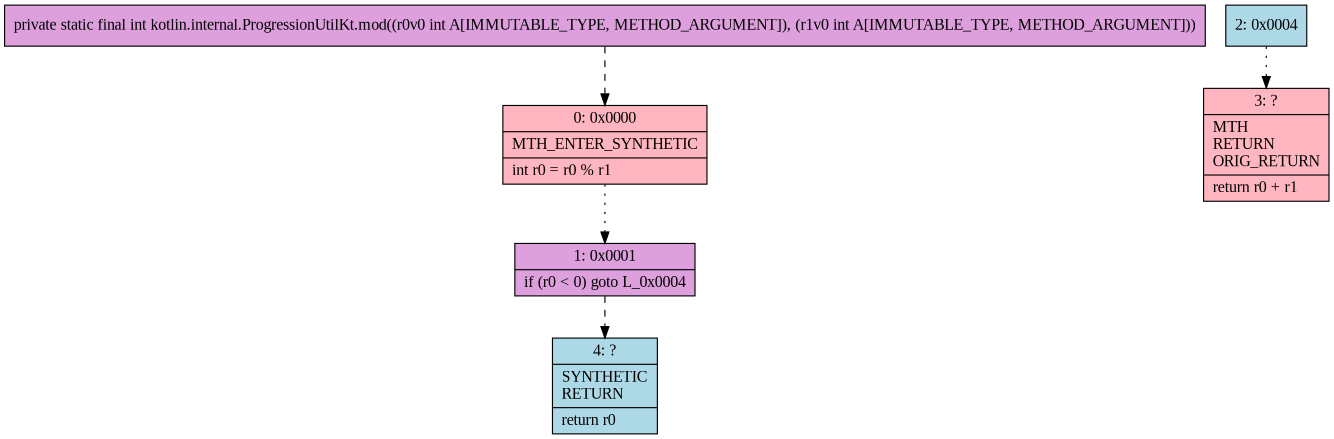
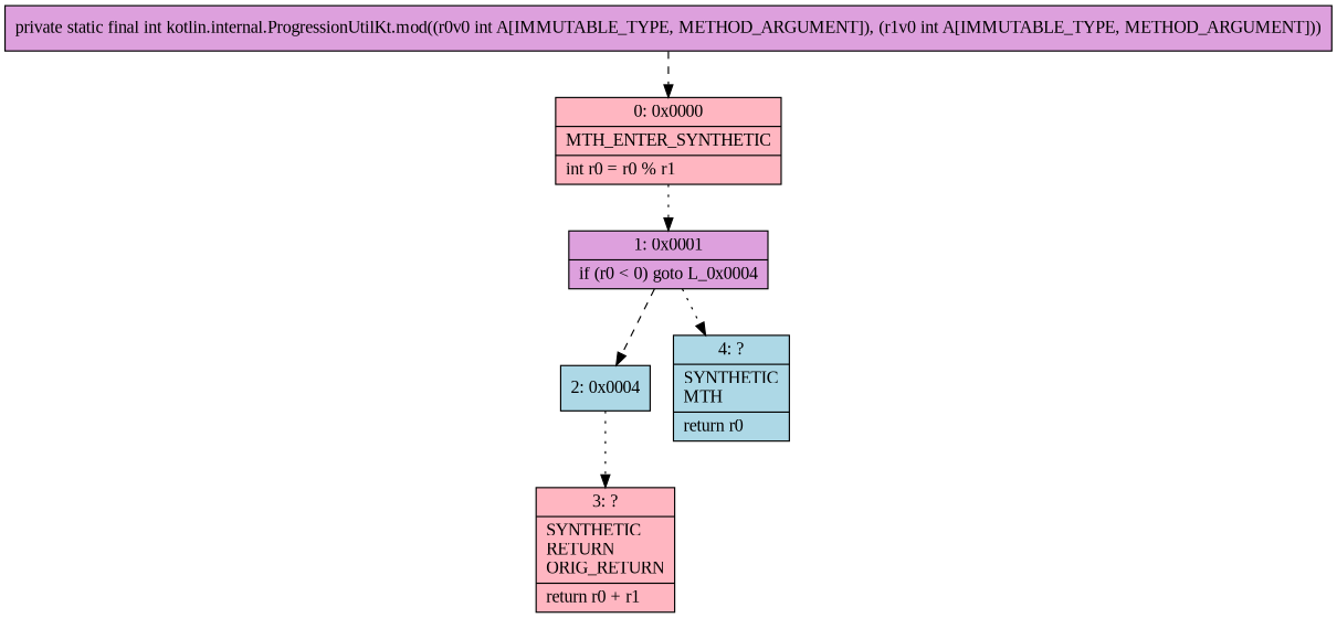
  digraph {
    fontname="Liberation Serif"
    node [fillcolor=lightpink fontname="Liberation Serif" shape=record style=filled]
    edge [fontname="Liberation Serif" style=dotted]
    n1 [label="{0\:\ 0x0000|MTH_ENTER_SYNTHETIC\l|int r0 = r0 % r1\l}"]
    n2 [fillcolor=plum label="{1\:\ 0x0001|if (r0 \< 0) goto L_0x0004\l}"]
    n3 [fillcolor=lightblue label="{2\:\ 0x0004}"]
-   n4 [fillcolor=lightblue label="{4\:\ ?|SYNTHETIC\lRETURN\l|return r0\l}"]
-   n5 [label="{3\:\ ?|MTH\lRETURN\lORIG_RETURN\l|return r0 + r1\l}"]
+   n4 [fillcolor=lightblue label="{4\:\ ?|SYNTHETIC\lMTH\l|return r0\l}"]
+   n5 [label="{3\:\ ?|SYNTHETIC\lRETURN\lORIG_RETURN\l|return r0 + r1\l}"]
    n6 [fillcolor=plum label="{private static final int kotlin.internal.ProgressionUtilKt.mod((r0v0 int A[IMMUTABLE_TYPE, METHOD_ARGUMENT]), (r1v0 int A[IMMUTABLE_TYPE, METHOD_ARGUMENT])) }"]
    n1 -> n2
-   n2 -> n4 [style=dashed]
+   n2 -> n3 [style=dashed]
+   n2 -> n4
    n3 -> n5
    n6 -> n1 [style=dashed]
  }
